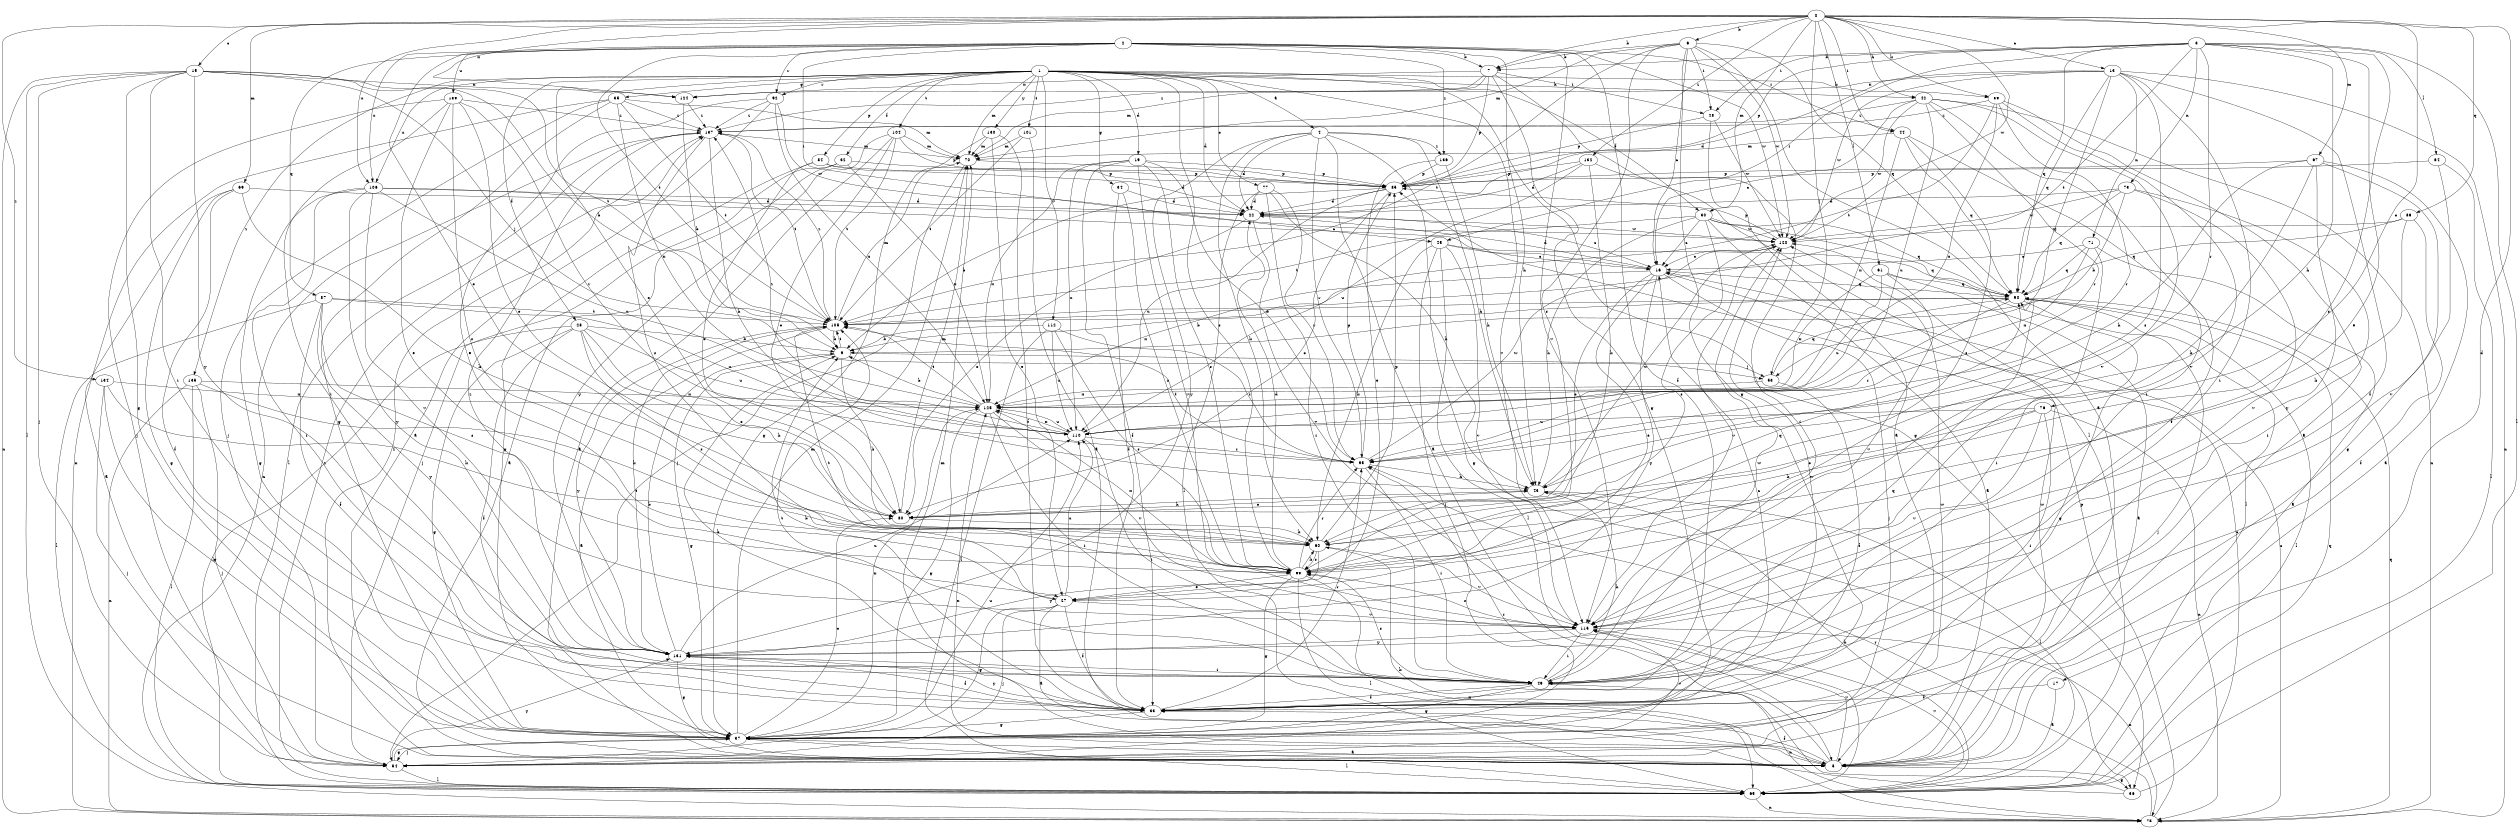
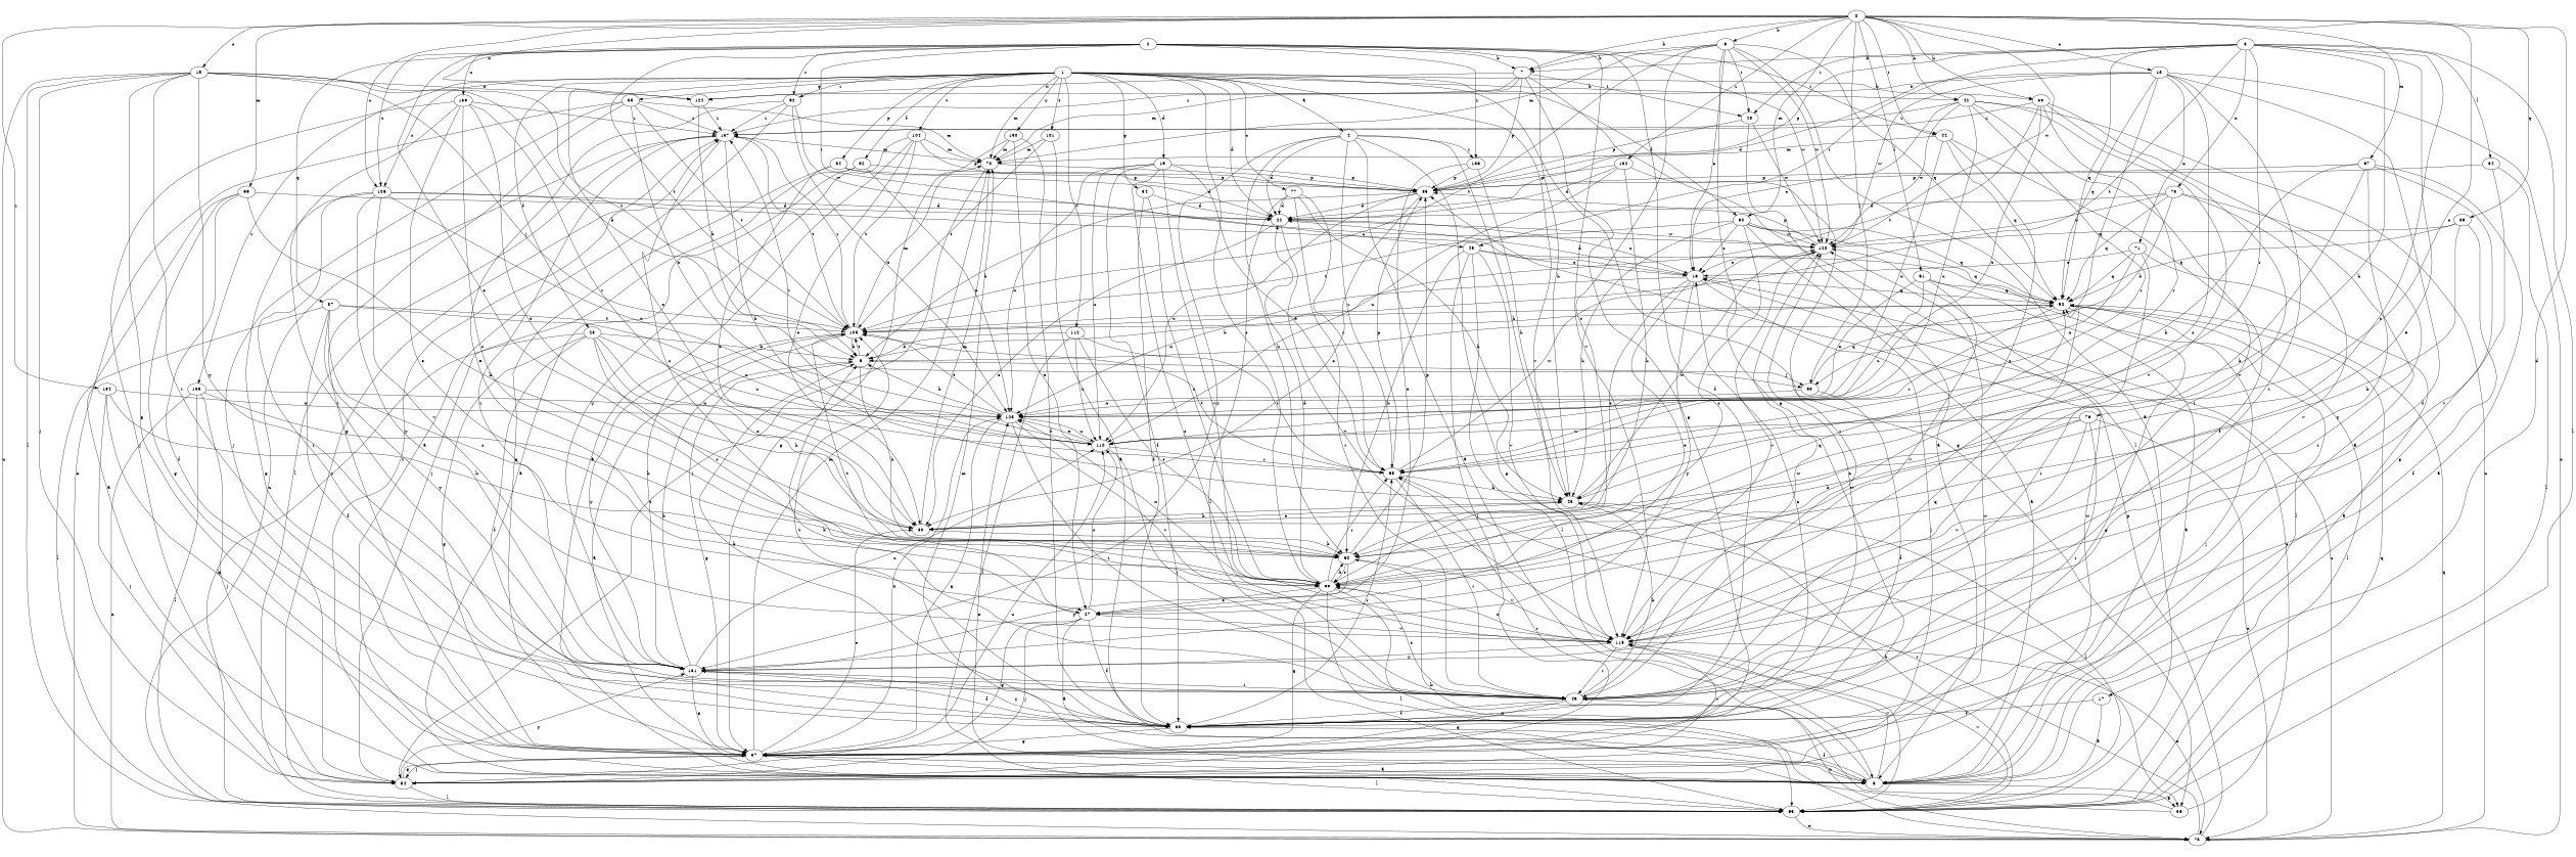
  strict digraph {
    0
    6
    7
    13
    15
    17
    42
    44
    53
    59
    61
    67
    69
    76
    86
    106
    120
    124
    132
    134
    30
    70
    99
    105
    48
    90
    5
    16
    37
    65
    85
    137
    22
    33
    49
    n36 [label=71]
    75
    131
    9
    54
    115
    95
    110
    125
    43
    60
    80
    1
    4
    19
    28
    32
    34
    35
    36
    77
    84
    92
    101
    104
    112
    130
    135
    136
    27
    2
    45
    87
    n69 [label=189]
    3
    64
    73
    0 -> 6 [label=b]
    0 -> 7 [label=b]
    0 -> 13 [label=c]
    0 -> 15 [label=c]
    0 -> 17 [label=d]
    0 -> 42 [label=h]
    0 -> 44 [label=i]
    0 -> 53 [label=j]
    0 -> 59 [label=k]
    0 -> 61 [label=l]
    0 -> 67 [label=m]
    0 -> 69 [label=m]
    0 -> 76 [label=o]
    0 -> 86 [label=q]
    0 -> 106 [label=u]
    0 -> 120 [label=w]
    0 -> 124 [label=x]
    0 -> 132 [label=z]
    0 -> 134 [label=z]
    0 -> 30 [label=m]
    6 -> 7 [label=b]
    6 -> 120 [label=w]
    6 -> 70 [label=m]
    6 -> 99 [label=s]
    6 -> 105 [label=t]
    6 -> 48 [label=i]
    6 -> 90 [label=q]
    6 -> 5 [label=a]
    6 -> 16 [label=c]
    6 -> 37 [label=g]
    7 -> 124 [label=x]
    7 -> 70 [label=m]
    7 -> 48 [label=i]
    7 -> 37 [label=g]
    7 -> 65 [label=l]
    7 -> 85 [label=p]
    7 -> 137 [label=z]
    13 -> 53 [label=j]
    13 -> 120 [label=w]
    13 -> 124 [label=x]
    13 -> 99 [label=s]
    13 -> 90 [label=q]
    13 -> 22 [label=d]
    13 -> 33 [label=f]
    13 -> 49 [label=i]
    13 -> n36 [label=n]
    13 -> 75 [label=n]
    15 -> 53 [label=j]
    15 -> 124 [label=x]
    15 -> 105 [label=t]
    15 -> 37 [label=g]
    15 -> 65 [label=l]
    15 -> 49 [label=i]
    15 -> 75 [label=n]
    15 -> 131 [label=y]
    15 -> 9 [label=b]
    15 -> 54 [label=j]
    17 -> 5 [label=a]
    17 -> 33 [label=f]
    42 -> 120 [label=w]
    42 -> 16 [label=c]
    42 -> 137 [label=z]
    42 -> 49 [label=i]
    42 -> 75 [label=n]
    42 -> 115 [label=v]
    42 -> 95 [label=r]
    42 -> 110 [label=u]
    44 -> 70 [label=m]
    44 -> 99 [label=s]
    44 -> 90 [label=q]
    44 -> 33 [label=f]
    44 -> 125 [label=x]
    53 -> 90 [label=q]
    53 -> 33 [label=f]
    53 -> 125 [label=x]
    59 -> 105 [label=t]
    59 -> 5 [label=a]
    59 -> 137 [label=z]
    59 -> 115 [label=v]
    59 -> 95 [label=r]
    59 -> 125 [label=x]
    61 -> 90 [label=q]
    61 -> 5 [label=a]
    61 -> 115 [label=v]
    61 -> 110 [label=u]
    61 -> 125 [label=x]
    67 -> 5 [label=a]
    67 -> 37 [label=g]
    67 -> 85 [label=p]
    67 -> 131 [label=y]
    67 -> 43 [label=h]
    67 -> 60 [label=k]
    69 -> 5 [label=a]
    69 -> 37 [label=g]
    69 -> 22 [label=d]
    69 -> 33 [label=f]
    69 -> 60 [label=k]
    76 -> 49 [label=i]
    76 -> 75 [label=n]
    76 -> 115 [label=v]
    76 -> 110 [label=u]
    76 -> 60 [label=k]
    76 -> 80 [label=o]
    86 -> 120 [label=w]
    86 -> 90 [label=q]
    86 -> 33 [label=f]
    86 -> 60 [label=k]
    106 -> 16 [label=c]
    106 -> 37 [label=g]
    106 -> 22 [label=d]
    106 -> 49 [label=i]
    106 -> 131 [label=y]
    106 -> 115 [label=v]
    106 -> 110 [label=u]
    120 -> 16 [label=c]
    120 -> 85 [label=p]
    120 -> 115 [label=v]
    124 -> 137 [label=z]
    124 -> 9 [label=b]
    132 -> 85 [label=p]
    132 -> 22 [label=d]
    132 -> 49 [label=i]
    132 -> 110 [label=u]
    132 -> 60 [label=k]
    134 -> 37 [label=g]
    134 -> 54 [label=j]
    134 -> 125 [label=x]
    134 -> 60 [label=k]
    30 -> 120 [label=w]
    30 -> 99 [label=s]
    30 -> 105 [label=t]
    30 -> 90 [label=q]
    30 -> 5 [label=a]
    30 -> 16 [label=c]
    30 -> 65 [label=l]
    30 -> 43 [label=h]
    70 -> 85 [label=p]
    70 -> 54 [label=j]
    99 -> 90 [label=q]
    99 -> 37 [label=g]
    99 -> 65 [label=l]
    99 -> 22 [label=d]
    99 -> 75 [label=n]
    99 -> 95 [label=r]
    99 -> 125 [label=x]
    99 -> 60 [label=k]
    99 -> 27 [label=e]
    105 -> 70 [label=m]
    105 -> 5 [label=a]
    105 -> 137 [label=z]
    105 -> 131 [label=y]
    105 -> 9 [label=b]
    48 -> 120 [label=w]
    48 -> 5 [label=a]
    48 -> 85 [label=p]
    90 -> 105 [label=t]
    90 -> 37 [label=g]
    90 -> 65 [label=l]
    90 -> 9 [label=b]
    90 -> 54 [label=j]
    90 -> 95 [label=r]
    5 -> 120 [label=w]
    5 -> 70 [label=m]
    5 -> 137 [label=z]
    5 -> 33 [label=f]
    5 -> 115 [label=v]
    5 -> 95 [label=r]
    5 -> 36 [label=g]
    16 -> 90 [label=q]
    16 -> 22 [label=d]
    16 -> 131 [label=y]
    16 -> 54 [label=j]
    16 -> 125 [label=x]
    16 -> 80 [label=o]
    16 -> 27 [label=e]
    37 -> 70 [label=m]
    37 -> 5 [label=a]
    37 -> 65 [label=l]
    37 -> 54 [label=j]
    37 -> 115 [label=v]
    37 -> 125 [label=x]
    37 -> 80 [label=o]
    65 -> 90 [label=q]
    65 -> 137 [label=z]
    65 -> 75 [label=n]
    65 -> 115 [label=v]
    65 -> 43 [label=h]
    85 -> 22 [label=d]
    85 -> 9 [label=b]
    85 -> 110 [label=u]
    85 -> 80 [label=o]
    137 -> 70 [label=m]
    137 -> 99 [label=s]
    137 -> 105 [label=t]
    137 -> 65 [label=l]
    137 -> 75 [label=n]
    137 -> 43 [label=h]
    22 -> 120 [label=w]
    22 -> 16 [label=c]
    22 -> 115 [label=v]
    22 -> 80 [label=o]
    33 -> 120 [label=w]
    33 -> 105 [label=t]
    33 -> 16 [label=c]
    33 -> 37 [label=g]
    33 -> 131 [label=y]
    33 -> 9 [label=b]
    33 -> 95 [label=r]
    49 -> 120 [label=w]
    49 -> 99 [label=s]
    49 -> 90 [label=q]
    49 -> 37 [label=g]
    49 -> 33 [label=f]
    49 -> 75 [label=n]
    49 -> 9 [label=b]
    49 -> 43 [label=h]
    n36 -> 90 [label=q]
    n36 -> 5 [label=a]
    n36 -> 16 [label=c]
    n36 -> 49 [label=i]
    n36 -> 125 [label=x]
    75 -> 90 [label=q]
    75 -> 16 [label=c]
    75 -> 85 [label=p]
    75 -> 95 [label=r]
    131 -> 105 [label=t]
    131 -> 37 [label=g]
    131 -> 137 [label=z]
    131 -> 33 [label=f]
    131 -> 49 [label=i]
    131 -> 9 [label=b]
    131 -> 110 [label=u]
    9 -> 53 [label=j]
    9 -> 105 [label=t]
    9 -> 37 [label=g]
    9 -> 60 [label=k]
    54 -> 120 [label=w]
    54 -> 37 [label=g]
    54 -> 65 [label=l]
    54 -> 131 [label=y]
    54 -> 110 [label=u]
    115 -> 99 [label=s]
    115 -> 49 [label=i]
    115 -> 75 [label=n]
    115 -> 131 [label=y]
    95 -> 120 [label=w]
    95 -> 105 [label=t]
    95 -> 85 [label=p]
    95 -> 49 [label=i]
    95 -> 43 [label=h]
    110 -> 137 [label=z]
    110 -> 49 [label=i]
    110 -> 95 [label=r]
    110 -> 125 [label=x]
    125 -> 105 [label=t]
    125 -> 37 [label=g]
    125 -> 49 [label=i]
    125 -> 9 [label=b]
    125 -> 115 [label=v]
    125 -> 110 [label=u]
    43 -> 120 [label=w]
    43 -> 65 [label=l]
    43 -> 80 [label=o]
    60 -> 99 [label=s]
    60 -> 85 [label=p]
    60 -> 131 [label=y]
    60 -> 115 [label=v]
    80 -> 70 [label=m]
    80 -> 43 [label=h]
    80 -> 60 [label=k]
    1 -> 42 [label=h]
    1 -> 59 [label=k]
    1 -> 106 [label=u]
    1 -> 30 [label=f]
    1 -> 70 [label=m]
    1 -> 99 [label=s]
    1 -> 22 [label=d]
    1 -> 115 [label=v]
    1 -> 80 [label=o]
    1 -> 4 [label=a]
    1 -> 19 [label=d]
    1 -> 28 [label=f]
    1 -> 32 [label=f]
    1 -> 34 [label=g]
    1 -> 35 [label=g]
    1 -> 36 [label=g]
    1 -> 77 [label=o]
    1 -> 84 [label=p]
    1 -> 92 [label=r]
    1 -> 101 [label=t]
    1 -> 104 [label=t]
    1 -> 112 [label=v]
    1 -> 130 [label=y]
    1 -> 135 [label=z]
    4 -> 5 [label=a]
    4 -> 22 [label=d]
    4 -> 131 [label=y]
    4 -> 95 [label=r]
    4 -> 43 [label=h]
    4 -> 60 [label=k]
    4 -> 36 [label=g]
    4 -> 136 [label=z]
-   19 -> 99 [label=s]
+   19 -> 49 [label=s]
    19 -> 85 [label=p]
    19 -> 33 [label=f]
    19 -> 115 [label=v]
    19 -> 95 [label=r]
    19 -> 110 [label=u]
    19 -> 125 [label=x]
    28 -> 99 [label=s]
    28 -> 37 [label=g]
    28 -> 65 [label=l]
    28 -> 33 [label=f]
    28 -> 9 [label=b]
    28 -> 110 [label=u]
    28 -> 60 [label=k]
    28 -> 80 [label=o]
    32 -> 5 [label=a]
    32 -> 85 [label=p]
    32 -> 54 [label=j]
    32 -> 125 [label=x]
    34 -> 99 [label=s]
    34 -> 22 [label=d]
    34 -> 33 [label=f]
    35 -> 70 [label=m]
    35 -> 105 [label=t]
    35 -> 37 [label=g]
    35 -> 137 [label=z]
    35 -> 75 [label=n]
    35 -> 54 [label=j]
    35 -> 125 [label=x]
    36 -> 16 [label=c]
    36 -> 125 [label=x]
    36 -> 60 [label=k]
    77 -> 65 [label=l]
    77 -> 22 [label=d]
    77 -> 49 [label=i]
    77 -> 95 [label=r]
    77 -> 43 [label=h]
    84 -> 37 [label=g]
    84 -> 85 [label=p]
    84 -> 22 [label=d]
    84 -> 80 [label=o]
    92 -> 120 [label=w]
    92 -> 5 [label=a]
    92 -> 137 [label=z]
    92 -> 125 [label=x]
    92 -> 27 [label=e]
    101 -> 70 [label=m]
    101 -> 105 [label=t]
    101 -> 5 [label=a]
    104 -> 70 [label=m]
    104 -> 105 [label=t]
    104 -> 5 [label=a]
    104 -> 85 [label=p]
    104 -> 131 [label=y]
    104 -> 80 [label=o]
    112 -> 99 [label=s]
    112 -> 65 [label=l]
    112 -> 9 [label=b]
    112 -> 95 [label=r]
    112 -> 110 [label=u]
    130 -> 70 [label=m]
    130 -> 37 [label=g]
    130 -> 33 [label=f]
    130 -> 27 [label=e]
    135 -> 65 [label=l]
    135 -> 75 [label=n]
    135 -> 54 [label=j]
    135 -> 125 [label=x]
    135 -> 60 [label=k]
    136 -> 85 [label=p]
    136 -> 43 [label=h]
    136 -> 27 [label=e]
    27 -> 105 [label=t]
    27 -> 5 [label=a]
    27 -> 37 [label=g]
    27 -> 33 [label=f]
    27 -> 54 [label=j]
    27 -> 115 [label=v]
    27 -> 110 [label=u]
    2 -> 7 [label=b]
    2 -> 44 [label=i]
    2 -> 106 [label=u]
    2 -> 120 [label=w]
    2 -> 105 [label=t]
    2 -> 33 [label=f]
    2 -> 115 [label=v]
    2 -> 43 [label=h]
    2 -> 80 [label=o]
    2 -> 92 [label=r]
    2 -> 136 [label=z]
    2 -> 45 [label=i]
    2 -> 87 [label=q]
    2 -> n69 [label=u]
    45 -> 90 [label=q]
    45 -> 16 [label=c]
    45 -> 65 [label=l]
    45 -> 54 [label=j]
    45 -> 115 [label=v]
    45 -> 60 [label=k]
    87 -> 99 [label=s]
    87 -> 105 [label=t]
    87 -> 65 [label=l]
    87 -> 33 [label=f]
    87 -> 131 [label=y]
    87 -> 110 [label=u]
    n69 -> 99 [label=s]
    n69 -> 137 [label=z]
    n69 -> 49 [label=i]
    n69 -> 54 [label=j]
    n69 -> 95 [label=r]
    n69 -> 80 [label=o]
    n69 -> 27 [label=e]
    3 -> 7 [label=b]
    3 -> 99 [label=s]
    3 -> 105 [label=t]
    3 -> 48 [label=i]
    3 -> 90 [label=q]
    3 -> 65 [label=l]
    3 -> 85 [label=p]
    3 -> 95 [label=r]
    3 -> 43 [label=h]
    3 -> 27 [label=e]
    3 -> 45 [label=i]
    3 -> 64 [label=l]
    3 -> 73 [label=n]
    64 -> 65 [label=l]
    64 -> 85 [label=p]
    64 -> 115 [label=v]
    73 -> 120 [label=w]
    73 -> 90 [label=q]
    73 -> 22 [label=d]
    73 -> 49 [label=i]
    73 -> 9 [label=b]
    73 -> 115 [label=v]
  }
